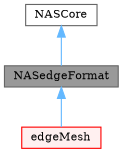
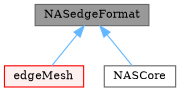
  digraph {
    fontname="DejaVu Serif"
    node [color=gray40 fontname="DejaVu Serif" fontsize=10 shape=box style=filled]
    edge [color=steelblue1 dir=back fontname="DejaVu Serif" fontsize=10 labelfontname=Helvetica labelfontsize=10 style=solid]
    n1 [fillcolor=grey60 fontcolor=black height=0.2 label=NASedgeFormat width=0.4]
    n2 [color=red fillcolor="#FFF0F0" height=0.2 label=edgeMesh width=0.4]
    n3 [fillcolor=white height=0.2 label=NASCore width=0.4]
    n1 -> n2
-   n3 -> n1
+   n1 -> n3
  }
